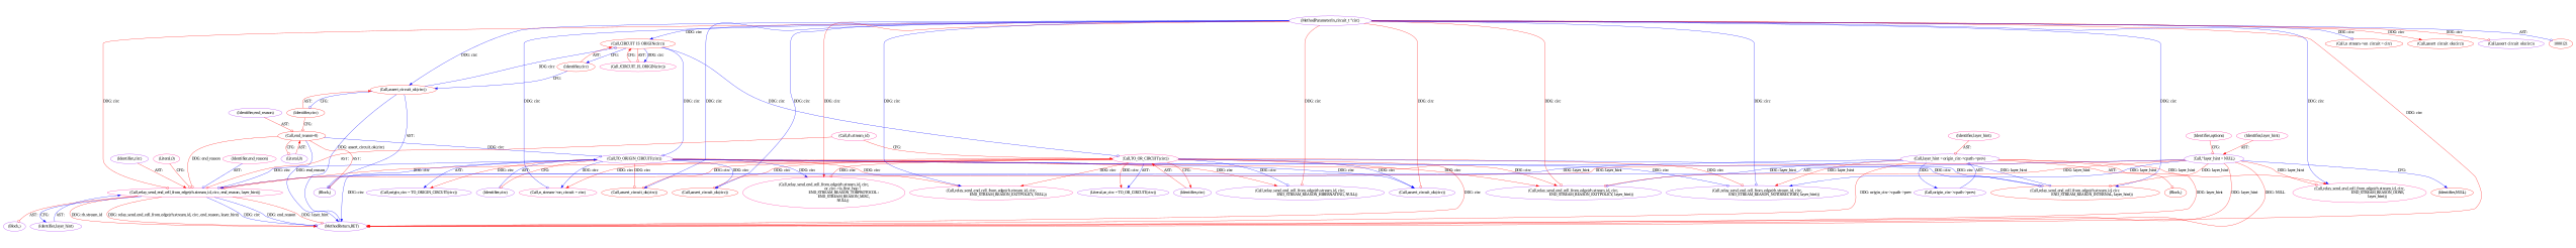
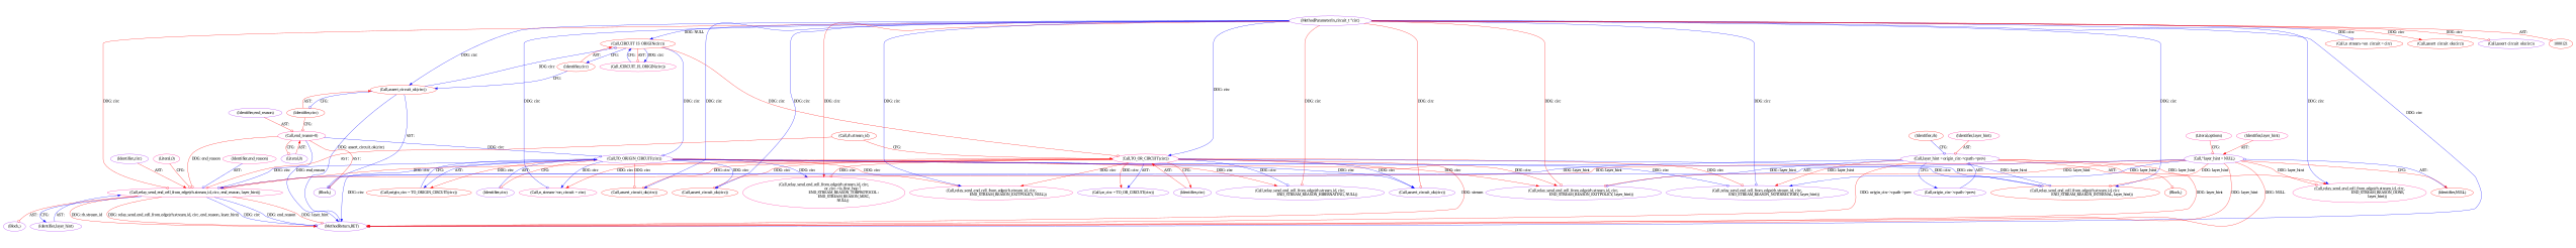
  digraph {
    fontname="PT Serif"
    node [color=purple fontname="PT Serif"]
    edge [arrowhead=odot color=red fontname="PT Serif"]
    n1 [color=deeppink label="(Call,relay_send_end_cell_from_edge(rh.stream_id, circ, end_reason, layer_hint))"]
    n2 [label="(MethodReturn,RET)"]
    n3 [label="(Identifier,layer_hint)"]
    n4 [label="(Block,)"]
    n5 [label="(Call,TO_ORIGIN_CIRCUIT(circ))"]
    n6 [label="(Call,relay_send_end_cell_from_edge(rh.stream_id, circ,\n                                  END_STREAM_REASON_HIBERNATING, NULL))"]
    n7 [label="(Call,assert_circuit_ok(circ))"]
    n8 [color=red label="(Call,assert_circuit_ok(circ))"]
    n9 [label="(Call,relay_send_end_cell_from_edge(rh.stream_id, circ,\n                                  END_STREAM_REASON_NOTDIRECTORY, layer_hint))"]
    n10 [label="(Call,relay_send_end_cell_from_edge(rh.stream_id, circ,\n                                    END_STREAM_REASON_EXITPOLICY, layer_hint))"]
    n11 [color=deeppink label="(Call,n_stream->on_circuit = circ)"]
    n12 [color=deeppink label="(Call,relay_send_end_cell_from_edge(rh.stream_id, circ,\n                                      or_circ->is_first_hop ?\n                                        END_STREAM_REASON_TORPROTOCOL :\n                                        END_STREAM_REASON_MISC,\n                                      NULL))"]
    n13 [color=deeppink label="(Call,relay_send_end_cell_from_edge(rh.stream_id, circ,\n                                  END_STREAM_REASON_EXITPOLICY, NULL))"]
    n14 [color=red label="(Call,assert_circuit_ok(circ))"]
-   n15 [label="(Call,origin_circ = TO_ORIGIN_CIRCUIT(circ))"]
+   n15 [color=red label="(Call,origin_circ = TO_ORIGIN_CIRCUIT(circ))"]
    n16 [color=red label="(Call,relay_send_end_cell_from_edge(rh.stream_id, circ,\n                                  END_STREAM_REASON_INTERNAL, layer_hint))"]
    n17 [label="(Identifier,circ)"]
    n18 [color=red label="(Call,CIRCUIT_IS_ORIGIN(circ))"]
    n19 [color=deeppink label="(Call,TO_OR_CIRCUIT(circ))"]
    n20 [color=deeppink label="(Call,!CIRCUIT_IS_ORIGIN(circ))"]
    n21 [color=red label="(Identifier,circ)"]
-   n22 [label="(Literal,or_circ = TO_OR_CIRCUIT(circ))"]
+   n22 [label="(Call,or_circ = TO_OR_CIRCUIT(circ))"]
    n23 [label="(Identifier,circ)"]
    n24 [color=red label="(Call,assert_circuit_ok(circ))"]
    n25 [label="(Block,)"]
    n26 [color=red label="(Identifier,circ)"]
-   n27 [color=red label="(Call,end_reason=0)"]
+   n27 [color=deeppink label="(Call,end_reason=0)"]
    n28 [label="(MethodParameterIn,circuit_t *circ)"]
    n29 [color=deeppink label="(Call,relay_send_end_cell_from_edge(rh.stream_id, circ,\n                                     END_STREAM_REASON_DONE,\n                                    layer_hint))"]
    n30 [color=red label="(Call,n_stream->on_circuit = circ)"]
    n31 [color=red label="(Call,assert_circuit_ok(circ))"]
    n32 [label="(Call,assert_circuit_ok(circ))"]
    1000121 [color=red]
    n34 [label="(Literal,0)"]
    n35 [label="(Call,layer_hint = origin_circ->cpath->prev)"]
    n36 [label="(Call,origin_circ->cpath->prev)"]
    n37 [color=red label="(Block,)"]
    n38 [label="(Call,*layer_hint = NULL)"]
    n39 [color=red label="(Identifier,NULL)"]
    n40 [label="(Identifier,circ)"]
    n41 [color=deeppink label="(Literal,0)"]
    n42 [color=deeppink label="(Identifier,layer_hint)"]
-   n43 [color=deeppink label="(Identifier,options)"]
+   n43 [color=deeppink label="(Literal,options)"]
    n44 [color=deeppink label="(Identifier,layer_hint)"]
    n45 [color=deeppink label="(Identifier,end_reason)"]
    n46 [label="(Identifier,end_reason)"]
-   n48 [color=deeppink label="(Call,rh.stream_id)"]
+   n47 [color=red label="(Identifier,rh)"]
+   n48 [color=red label="(Call,rh.stream_id)"]
    n1 -> n2 [color=blue label="DDG: end_reason"]
    n1 -> n2 [label="DDG: layer_hint"]
    n1 -> n2 [arrowhead=normal label="DDG: rh.stream_id"]
    n1 -> n2 [arrowhead=normal label="DDG: relay_send_end_cell_from_edge(rh.stream_id, circ, end_reason, layer_hint)"]
    n1 -> n2 [color=blue label="DDG: circ"]
    n1 -> n3 [arrowhead=normal color=blue label="CFG: "]
    n1 -> n4 [label="AST: "]
    n3 -> n1 [arrowhead=normal color=blue label="AST: "]
    n5 -> n1 [color=blue label="DDG: circ"]
    n5 -> n2 [arrowhead=normal color=blue label="DDG: circ"]
    n5 -> n6 [arrowhead=normal label="DDG: circ"]
    n5 -> n7 [arrowhead=normal color=blue label="DDG: circ"]
    n5 -> n8 [label="DDG: circ"]
    n5 -> n9 [color=blue label="DDG: circ"]
    n5 -> n10 [arrowhead=normal label="DDG: circ"]
    n5 -> n11 [arrowhead=normal color=blue label="DDG: circ"]
    n5 -> n12 [arrowhead=normal color=blue label="DDG: circ"]
    n5 -> n13 [label="DDG: circ"]
    n5 -> n14 [color=blue label="DDG: circ"]
    n5 -> n15 [arrowhead=normal color=blue label="AST: "]
    n5 -> n15 [arrowhead=normal label="DDG: circ"]
    n5 -> n16 [color=blue label="DDG: circ"]
    n5 -> n17 [label="CFG: "]
+   n15 -> n5 [color=blue label="CFG: "]
    n17 -> n5 [arrowhead=normal color=blue label="AST: "]
    n18 -> n5 [color=blue label="DDG: circ"]
-   n18 -> n19 [color=blue label="DDG: circ"]
+   n18 -> n19 [label="DDG: circ"]
    n18 -> n20 [label="AST: "]
    n18 -> n20 [arrowhead=normal color=blue label="DDG: circ"]
    n18 -> n21 [arrowhead=normal color=blue label="CFG: "]
    n19 -> n1 [label="DDG: circ"]
-   n19 -> n2 [label="DDG: circ"]
+   n19 -> n2 [label="DDG: stream"]
    n19 -> n6 [color=blue label="DDG: circ"]
    n19 -> n7 [arrowhead=normal color=blue label="DDG: circ"]
    n19 -> n8 [label="DDG: circ"]
    n19 -> n9 [label="DDG: circ"]
    n19 -> n10 [arrowhead=normal label="DDG: circ"]
    n19 -> n11 [arrowhead=normal label="DDG: circ"]
    n19 -> n12 [label="DDG: circ"]
    n19 -> n13 [arrowhead=normal label="DDG: circ"]
    n19 -> n14 [label="DDG: circ"]
    n19 -> n16 [color=blue label="DDG: circ"]
    n19 -> n22 [arrowhead=normal color=blue label="AST: "]
    n19 -> n22 [arrowhead=normal label="DDG: circ"]
    n19 -> n23 [arrowhead=normal label="CFG: "]
-   n20 -> n18 [arrowhead=normal label="CFG: "]
+   n20 -> n18 [arrowhead=normal color=blue label="CFG: "]
    n21 -> n18 [arrowhead=normal label="AST: "]
    n21 -> n24 [arrowhead=normal color=blue label="CFG: "]
    n23 -> n19 [arrowhead=normal label="AST: "]
    n24 -> n2 [color=blue label="DDG: assert_circuit_ok(circ)"]
    n24 -> n18 [color=blue label="DDG: circ"]
    n24 -> n25 [color=blue label="AST: "]
    n24 -> n26 [color=blue label="CFG: "]
    n26 -> n24 [arrowhead=normal label="AST: "]
    n26 -> n27 [label="CFG: "]
    n27 -> n1 [label="DDG: end_reason"]
    n27 -> n2 [arrowhead=normal color=blue label="DDG: end_reason"]
    n27 -> n5 [color=blue label="DDG: circ"]
    n27 -> n25 [label="AST: "]
    n27 -> n34 [label="CFG: "]
    n28 -> n1 [label="DDG: circ"]
-   n28 -> n2 [arrowhead=normal label="DDG: circ"]
+   n28 -> n2 [arrowhead=normal color=blue label="DDG: circ"]
    n28 -> n6 [label="DDG: circ"]
    n28 -> n7 [label="DDG: circ"]
    n28 -> n8 [arrowhead=normal color=blue label="DDG: circ"]
    n28 -> n9 [color=blue label="DDG: circ"]
    n28 -> n10 [label="DDG: circ"]
    n28 -> n11 [color=blue label="DDG: circ"]
    n28 -> n12 [arrowhead=normal label="DDG: circ"]
    n28 -> n13 [arrowhead=normal color=blue label="DDG: circ"]
    n28 -> n14 [arrowhead=normal color=blue label="DDG: circ"]
    n28 -> n16 [arrowhead=normal color=blue label="DDG: circ"]
-   n28 -> n18 [arrowhead=normal color=blue label="DDG: circ"]
+   n28 -> n18 [arrowhead=normal color=blue label="DDG: NULL"]
+   n28 -> n19 [arrowhead=normal color=blue label="DDG: circ"]
    n28 -> n24 [arrowhead=normal color=blue label="DDG: circ"]
    n28 -> n29 [arrowhead=normal color=blue label="DDG: circ"]
    n28 -> n30 [color=blue label="DDG: circ"]
    n28 -> n31 [arrowhead=normal label="DDG: circ"]
    n28 -> n32 [label="DDG: circ"]
-   n28 -> 1000121 [color=blue label="AST: "]
+   n28 -> 1000121 [label="AST: "]
    n34 -> n27 [arrowhead=normal label="AST: "]
    n35 -> n1 [arrowhead=normal color=blue label="DDG: layer_hint"]
    n35 -> n2 [label="DDG: origin_circ->cpath->prev"]
    n35 -> n2 [arrowhead=normal label="DDG: layer_hint"]
    n35 -> n9 [arrowhead=normal label="DDG: layer_hint"]
    n35 -> n10 [color=blue label="DDG: layer_hint"]
    n35 -> n16 [color=blue label="DDG: layer_hint"]
    n35 -> n29 [arrowhead=normal label="DDG: layer_hint"]
-   n35 -> n36 [arrowhead=normal color=blue label="DDG: "]
+   n35 -> n36 [arrowhead=normal color=blue label="CFG: "]
    n35 -> n37 [label="AST: "]
    n36 -> n35 [color=blue label="AST: "]
    n38 -> n1 [label="DDG: layer_hint"]
    n38 -> n2 [arrowhead=normal label="DDG: layer_hint"]
    n38 -> n2 [label="DDG: NULL"]
    n38 -> n9 [arrowhead=normal color=blue label="DDG: layer_hint"]
    n38 -> n10 [label="DDG: layer_hint"]
    n38 -> n16 [label="DDG: layer_hint"]
    n38 -> n25 [color=blue label="AST: "]
    n38 -> n29 [label="DDG: layer_hint"]
-   n38 -> n39 [arrowhead=normal color=blue label="CFG: "]
+   n38 -> n39 [arrowhead=normal label="CFG: "]
+   n39 -> n38 [color=blue label="AST: "]
    n40 -> n1 [arrowhead=normal label="AST: "]
    n41 -> n1 [label="CFG: "]
    n42 -> n38 [arrowhead=normal label="AST: "]
    n43 -> n38 [label="CFG: "]
    n44 -> n35 [label="AST: "]
    n45 -> n1 [color=blue label="AST: "]
    n46 -> n27 [label="AST: "]
+   n47 -> n35 [color=blue label="CFG: "]
    n48 -> n1 [label="AST: "]
    n48 -> n19 [arrowhead=normal label="CFG: "]
  }
